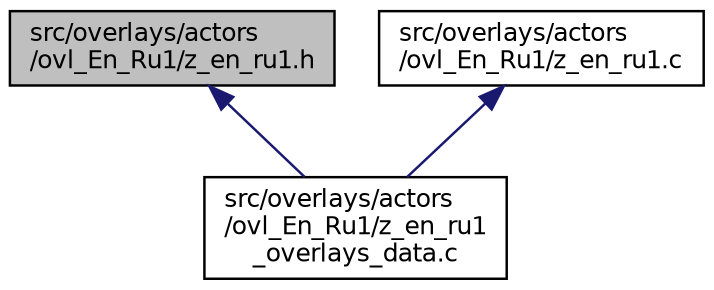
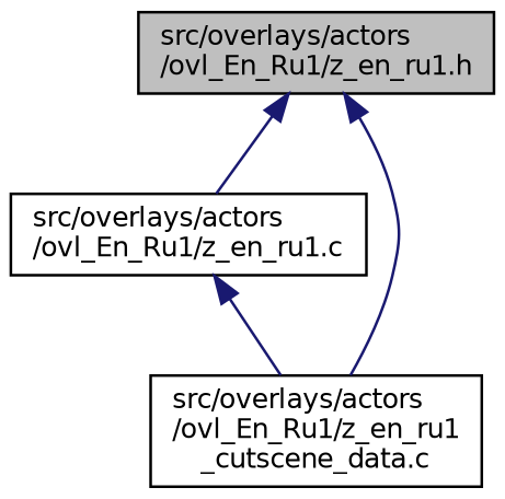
  digraph {
    node [color=black fillcolor=white fontname=Helvetica fontsize=10 shape=record style=filled]
    edge [color=midnightblue dir=back fontname=Helvetica fontsize=10 labelfontname=Helvetica labelfontsize=10 style=solid]
    n1 [fillcolor=grey75 fontcolor=black height=0.2 label="src/overlays/actors\l/ovl_En_Ru1/z_en_ru1.h" width=0.4]
    n2 [height=0.2 label="src/overlays/actors\l/ovl_En_Ru1/z_en_ru1.c" width=0.4]
-   n3 [height=0.2 label="src/overlays/actors\l/ovl_En_Ru1/z_en_ru1\l_overlays_data.c" width=0.4]
+   n3 [height=0.2 label="src/overlays/actors\l/ovl_En_Ru1/z_en_ru1\l_cutscene_data.c" width=0.4]
+   n1 -> n2
    n1 -> n3
    n2 -> n3
  }
